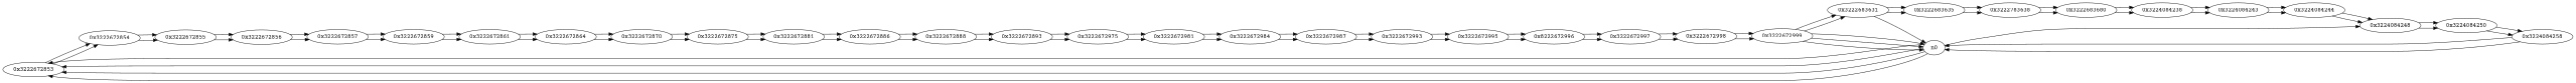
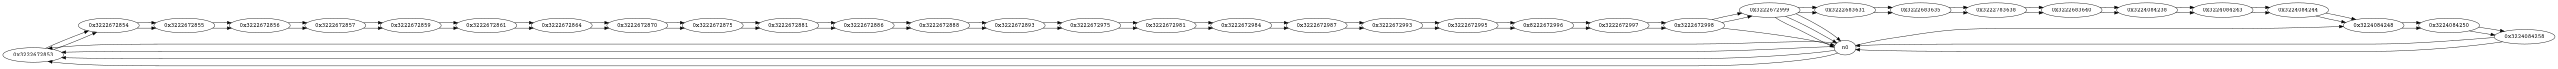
  digraph {
    fontname="Courier Prime"
    rankdir=LR
    node [fontname="Courier Prime"]
    edge [fontname="Courier Prime"]
    n1 [label="0x3222672853"]
    n2 [label="0x3222672854"]
    n3 [label="0x3222672855"]
    n4 [label="0x3222672856"]
    n5 [label="0x3222672857"]
    n6 [label="0x3222672859"]
    n7 [label="0x3222672861"]
    n8 [label="0x3222672864"]
    n9 [label="0x3222672870"]
    n10 [label="0x3222672875"]
    n11 [label="0x3222672881"]
    n12 [label="0x3222672886"]
    n13 [label="0x3222672888"]
    n14 [label="0x3222672893"]
    n15 [label="0x3222672975"]
    n16 [label="0x3222672981"]
    n17 [label="0x3222672984"]
    n18 [label="0x3222672987"]
    n19 [label="0x3222672993"]
    n20 [label="0x3222672995"]
    n21 [label="0x8222672996"]
    n22 [label="0x3222672997"]
    n23 [label="0x3222672998"]
    n24 [label="0x3222672999"]
    n0
    n25 [label="0x3222683631"]
    n32 [label="0x3224084248"]
    n26 [label="0x3222683635"]
    n27 [label="0x3222783638"]
-   n28 [label="0x3222683680"]
+   n28 [label="0x3222683640"]
    n29 [label="0x3224084238"]
    n30 [label="0x3224084243"]
    n31 [label="0x3224084244"]
    n33 [label="0x3224084250"]
    n34 [label="0x3224084258"]
    n1 -> n2
    n1 -> n2
    n2 -> n3
    n2 -> n3
    n3 -> n4
    n3 -> n4
    n4 -> n5
    n4 -> n5
    n5 -> n6
    n5 -> n6
    n6 -> n7
    n6 -> n7
    n7 -> n8
    n7 -> n8
    n8 -> n9
    n8 -> n9
    n9 -> n10
    n9 -> n10
    n10 -> n11
    n10 -> n11
    n11 -> n12
    n11 -> n12
    n12 -> n13
    n12 -> n13
    n13 -> n14
    n13 -> n14
    n14 -> n15
    n14 -> n15
    n15 -> n16
    n15 -> n16
    n16 -> n17
    n16 -> n17
    n17 -> n18
    n17 -> n18
    n18 -> n19
    n18 -> n19
    n19 -> n20
    n19 -> n20
    n20 -> n21
    n20 -> n21
    n21 -> n22
    n21 -> n22
    n22 -> n23
    n22 -> n23
    n23 -> n24
    n23 -> n24
-   n25 -> n0
+   n23 -> n0
    n24 -> n0
    n24 -> n0
    n24 -> n0
    n24 -> n25
    n24 -> n25
    n0 -> n1
    n0 -> n1
    n0 -> n1
    n0 -> n1
    n0 -> n32
    n25 -> n26
    n25 -> n26
    n32 -> n33
    n32 -> n33
    n26 -> n27
    n26 -> n27
    n27 -> n28
    n27 -> n28
    n28 -> n29
    n28 -> n29
    n29 -> n30
    n29 -> n30
    n30 -> n31
    n30 -> n31
    n31 -> n32
    n31 -> n32
    n33 -> n34
    n33 -> n34
    n34 -> n0
    n34 -> n0
  }
